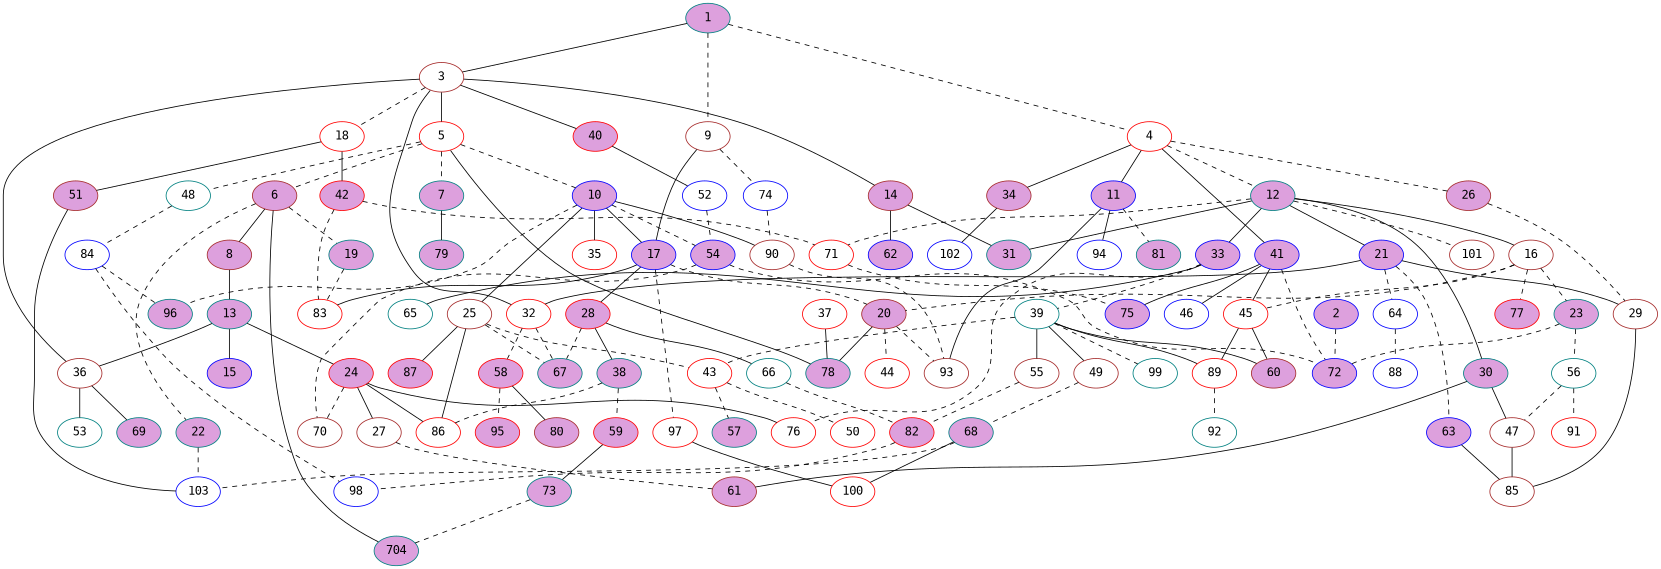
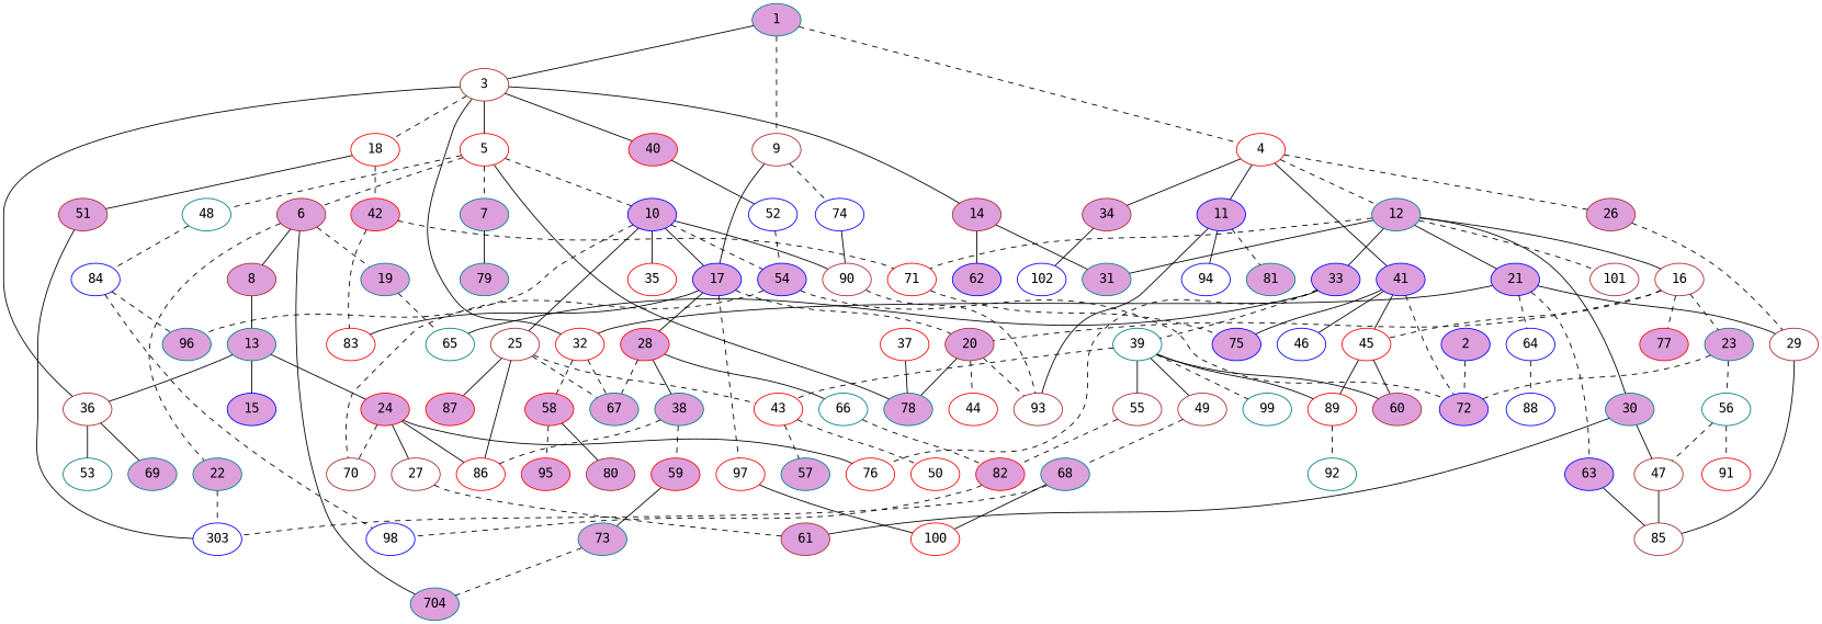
  graph {
    fontname="DejaVu Sans Mono"
    node [color=teal fillcolor=plum fontname="DejaVu Sans Mono" style=filled]
    edge [fontname="DejaVu Sans Mono" style=dashed]
    1
    3 [color=brown fillcolor=white]
    4 [color=red fillcolor=white]
    9 [color=brown fillcolor=white]
    2 [color=blue]
    72 [color=blue]
    5 [color=red fillcolor=white]
    14 [color=brown]
    18 [color=red fillcolor=white]
    32 [color=red fillcolor=white]
    36 [color=brown fillcolor=white]
    40 [color=red]
    11 [color=blue]
    12
    26 [color=brown]
    34 [color=brown]
    41 [color=blue]
    17 [color=blue]
    74 [color=blue fillcolor=white]
    6 [color=brown]
    7
    10 [color=blue]
    48 [fillcolor=white]
    78
    31
    62 [color=blue]
    42 [color=red]
    51 [color=brown]
    67
    58 [color=red]
    53 [fillcolor=white]
    69
    52 [color=blue fillcolor=white]
    81
    93 [color=brown fillcolor=white]
    94 [color=blue fillcolor=white]
    16 [color=brown fillcolor=white]
    21 [color=blue]
    30
    33 [color=blue]
    71 [color=red fillcolor=white]
    101 [color=brown fillcolor=white]
    29 [color=brown fillcolor=white]
    102 [color=blue fillcolor=white]
    45 [color=red fillcolor=white]
    46 [color=blue fillcolor=white]
    75 [color=blue]
    8 [color=brown]
    19
    22
    n51 [label=704]
    79
    25 [color=brown fillcolor=white]
    35 [color=red fillcolor=white]
    54 [color=blue]
    90 [color=brown fillcolor=white]
    96
    84 [color=blue fillcolor=white]
    13
    65 [fillcolor=white]
-   103 [color=blue fillcolor=white]
+   103 [color=blue fillcolor=white label=303]
    15 [color=blue]
    24 [color=red]
    20 [color=brown]
    28 [color=red]
    83 [color=red fillcolor=white]
    97 [color=red fillcolor=white]
    86 [color=red fillcolor=white]
    43 [color=red fillcolor=white]
    87 [color=red]
    70 [color=brown fillcolor=white]
    23
    77 [color=red]
    63 [color=blue]
    64 [color=blue fillcolor=white]
    61 [color=brown]
    47 [color=brown fillcolor=white]
    76 [color=red fillcolor=white]
    39 [fillcolor=white]
    27 [color=brown fillcolor=white]
    44 [color=red fillcolor=white]
    56 [fillcolor=white]
    60 [color=brown]
    89 [color=red fillcolor=white]
    38
    66 [fillcolor=white]
    100 [color=red fillcolor=white]
    85 [color=brown fillcolor=white]
    88 [color=blue fillcolor=white]
    91 [color=red fillcolor=white]
    50 [color=red fillcolor=white]
    57
    59 [color=red]
    82 [color=red]
    80 [color=brown]
    95 [color=red]
    49 [color=brown fillcolor=white]
    55 [color=brown fillcolor=white]
    99 [fillcolor=white]
    37 [color=red fillcolor=white]
    73
    68
    92 [fillcolor=white]
    98 [color=blue fillcolor=white]
    1 -- 3 [style=solid]
    1 -- 4
    1 -- 9
    3 -- 5 [style=solid]
    3 -- 14 [style=solid]
    3 -- 18
    3 -- 32 [style=solid]
    3 -- 36 [style=solid]
    3 -- 40 [style=solid]
    4 -- 11 [style=solid]
    4 -- 12
    4 -- 26
    4 -- 34 [style=solid]
    4 -- 41 [style=solid]
    9 -- 17 [style=solid]
    9 -- 74
    2 -- 72
    5 -- 6
    5 -- 7
    5 -- 10
    5 -- 48
    5 -- 78 [style=solid]
    14 -- 31 [style=solid]
    14 -- 62 [style=solid]
-   18 -- 42 [style=solid]
+   18 -- 42
    18 -- 51 [style=solid]
    32 -- 67
    32 -- 58
    36 -- 53 [style=solid]
    36 -- 69 [style=solid]
    40 -- 52 [style=solid]
    11 -- 81
    11 -- 93 [style=solid]
    11 -- 94 [style=solid]
    12 -- 31 [style=solid]
    12 -- 16 [style=solid]
    12 -- 21 [style=solid]
    12 -- 30 [style=solid]
    12 -- 33 [style=solid]
    12 -- 71
    12 -- 101
    26 -- 29
    34 -- 102 [style=solid]
    41 -- 72
    41 -- 45 [style=solid]
    41 -- 46 [style=solid]
    41 -- 75 [style=solid]
    17 -- 20
    17 -- 28 [style=solid]
    17 -- 83 [style=solid]
    17 -- 97
-   74 -- 90
+   74 -- 90 [style=solid]
    6 -- 8 [style=solid]
    6 -- 19
    6 -- 22
    6 -- n51 [style=solid]
    7 -- 79 [style=solid]
    10 -- 17 [style=solid]
    10 -- 25 [style=solid]
    10 -- 35 [style=solid]
    10 -- 54
    10 -- 90 [style=solid]
    10 -- 96
    48 -- 84
    42 -- 71
    42 -- 83
    51 -- 103 [style=solid]
    58 -- 80 [style=solid]
    58 -- 95
    52 -- 54
    16 -- 45
    16 -- 20
    16 -- 23
    16 -- 77
    21 -- 32 [style=solid]
    21 -- 29 [style=solid]
    21 -- 63
    21 -- 64
    30 -- 61 [style=solid]
    30 -- 47 [style=solid]
    33 -- 65 [style=solid]
    33 -- 76
    33 -- 39
    71 -- 75
    29 -- 85 [style=solid]
    45 -- 60 [style=solid]
    45 -- 89 [style=solid]
    8 -- 13 [style=solid]
-   19 -- 83
+   19 -- 65
    22 -- 103
    25 -- 67
    25 -- 86 [style=solid]
    25 -- 43
    25 -- 87 [style=solid]
    54 -- 72
    54 -- 70
    90 -- 93
    84 -- 96
    84 -- 98
    13 -- 36 [style=solid]
    13 -- 15 [style=solid]
    13 -- 24 [style=solid]
    24 -- 86 [style=solid]
    24 -- 70
    24 -- 76 [style=solid]
    24 -- 27 [style=solid]
    20 -- 78 [style=solid]
    20 -- 93
    20 -- 44
    28 -- 67
    28 -- 38 [style=solid]
    28 -- 66 [style=solid]
    97 -- 100 [style=solid]
    43 -- 50
    43 -- 57
    23 -- 72
    23 -- 56
    63 -- 85 [style=solid]
    64 -- 88
    47 -- 85 [style=solid]
    39 -- 43
    39 -- 60 [style=solid]
    39 -- 89 [style=solid]
    39 -- 49 [style=solid]
    39 -- 55 [style=solid]
    39 -- 99
    27 -- 61
    56 -- 47
    56 -- 91
    89 -- 92
    38 -- 86
    38 -- 59
    66 -- 82
    59 -- 73 [style=solid]
    82 -- 98
    49 -- 68
    55 -- 82
    37 -- 78 [style=solid]
    73 -- n51
    68 -- 103
    68 -- 100 [style=solid]
  }
